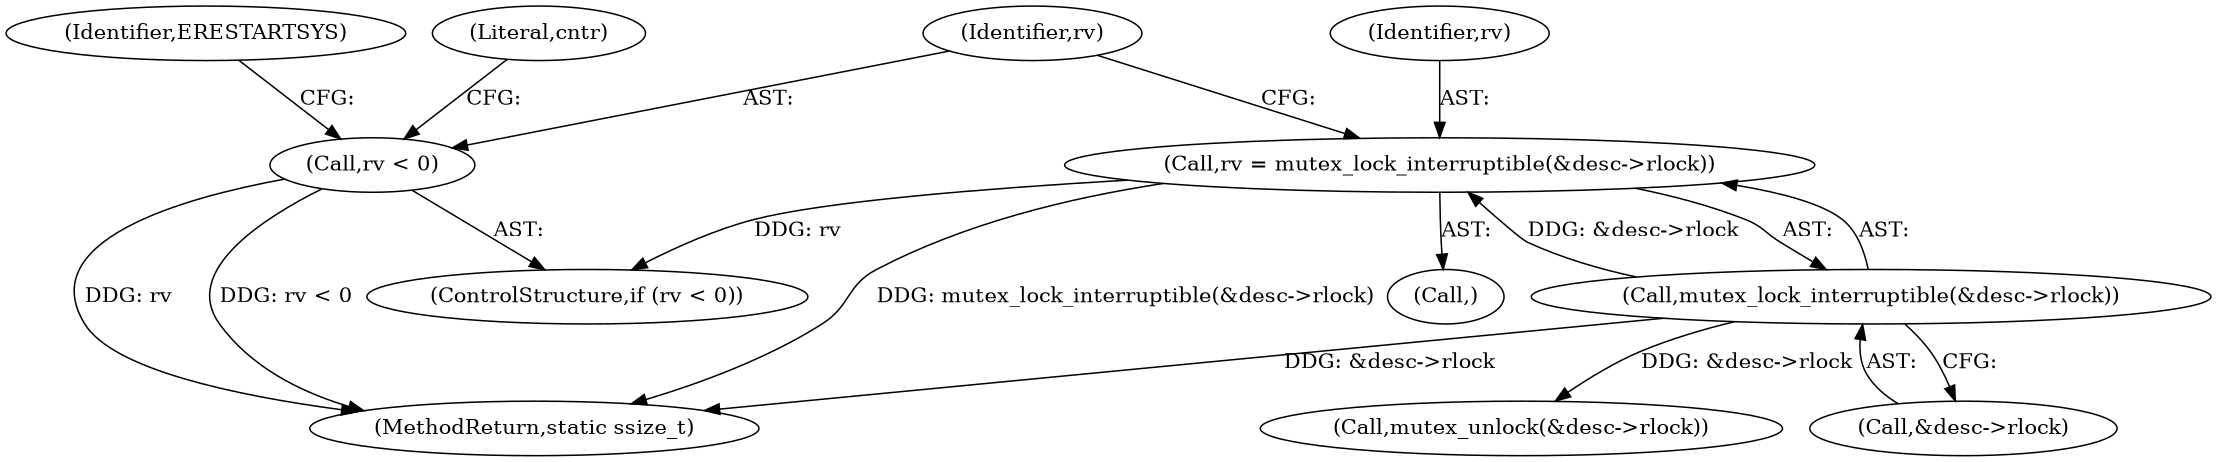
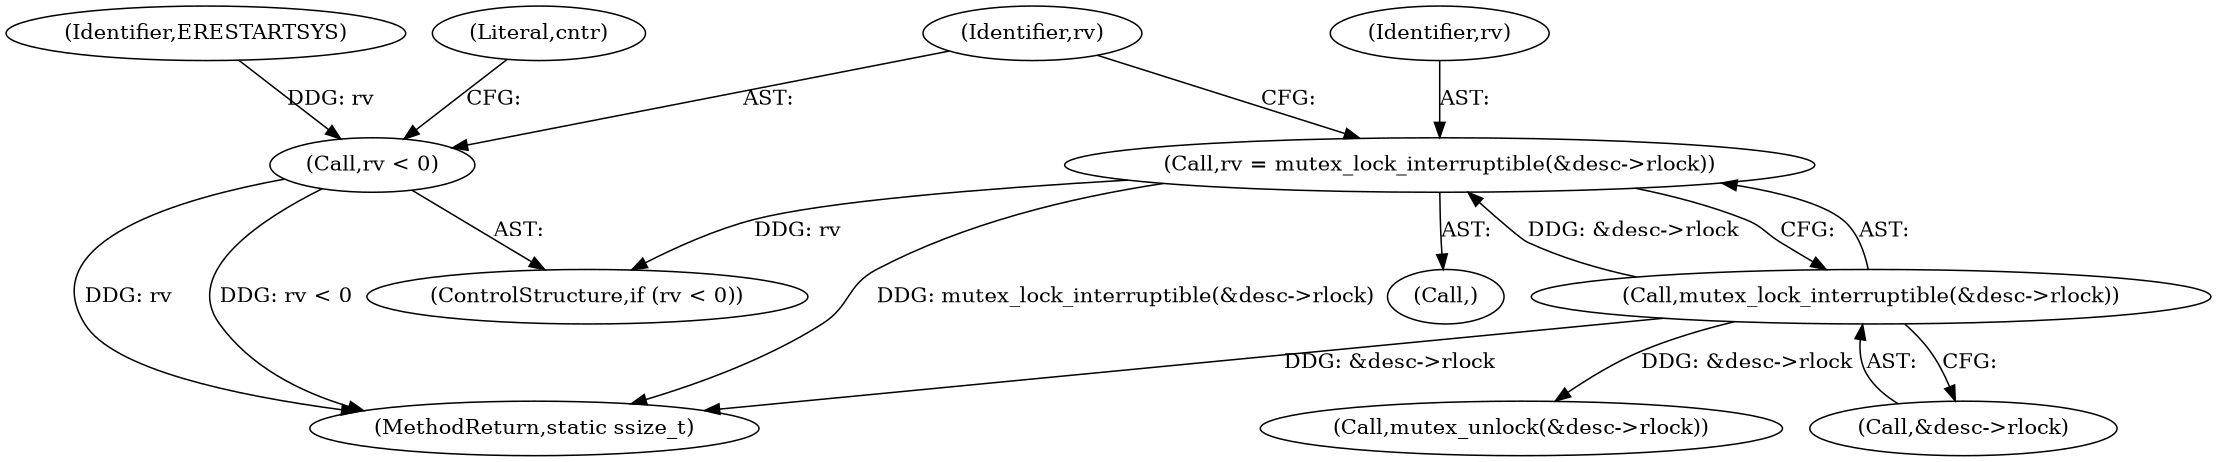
  digraph {
    n1 [label="(Call,rv = mutex_lock_interruptible(&desc->rlock))"]
    n2 [label="(Call,mutex_lock_interruptible(&desc->rlock))"]
    n3 [label="(Call,)"]
    n4 [label="(MethodReturn,static ssize_t)"]
    n5 [label="(ControlStructure,if (rv < 0))"]
    n6 [label="(Call,mutex_unlock(&desc->rlock))"]
    n7 [label="(Call,&desc->rlock)"]
    n8 [label="(Call,rv < 0)"]
    n9 [label="(Identifier,rv)"]
    n10 [label="(Identifier,rv)"]
    n11 [label="(Identifier,ERESTARTSYS)"]
    n12 [label="(Literal,cntr)"]
-   n1 -> n2 [label="AST: "]
+   n1 -> n2 [label="CFG: "]
    n1 -> n3 [label="AST: "]
    n1 -> n4 [label="DDG: mutex_lock_interruptible(&desc->rlock)"]
    n1 -> n5 [label="DDG: rv"]
    n2 -> n1 [label="AST: "]
    n2 -> n1 [label="DDG: &desc->rlock"]
    n2 -> n4 [label="DDG: &desc->rlock"]
    n2 -> n6 [label="DDG: &desc->rlock"]
    n2 -> n7 [label="CFG: "]
    n7 -> n2 [label="AST: "]
    n8 -> n4 [label="DDG: rv"]
    n8 -> n4 [label="DDG: rv < 0"]
    n8 -> n5 [label="AST: "]
    n9 -> n1 [label="CFG: "]
    n9 -> n8 [label="AST: "]
    n10 -> n1 [label="AST: "]
-   n11 -> n8 [label="CFG: "]
+   n11 -> n8 [label="DDG: rv"]
    n12 -> n8 [label="CFG: "]
  }
